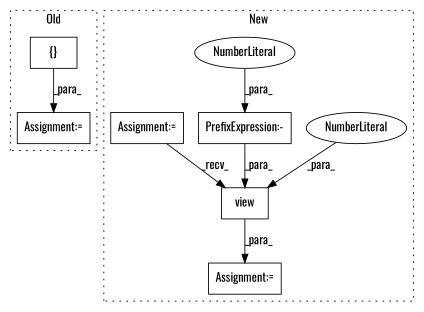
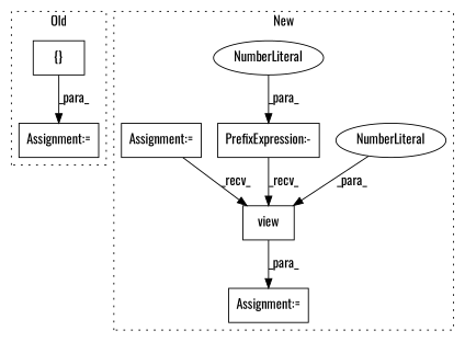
  digraph {
    fontname=Oswald
    node [a=7 l=1 shape=box fontname=Oswald]
    edge [fontname=Oswald]
    n1 [a=4 l=2 label="{}" s=505]
    n2 [label="Assignment:=" s=476]
    n3 [a=32 l="5,1" label=view s="657,666"]
    n4 [a=34 label=NumberLiteral s=662 shape=ellipse]
    n5 [label="Assignment:=" s=625]
    n6 [a=38 label="PrefixExpression:-" s=664]
    n7 [a=34 label=NumberLiteral s=665 shape=ellipse]
    n8 [label="Assignment:=" s=547]
    subgraph cluster_1 {
      label=Old
      style=dotted
      n1
      n2
    }
    subgraph cluster_2 {
      label=New
      style=dotted
      n3
      n4
      n5
      n6
      n7
      n8
    }
    n1 -> n2 [label=_para_]
    n3 -> n5 [label=_para_]
    n4 -> n3 [label=_para_]
-   n6 -> n3 [label=_para_]
+   n6 -> n3 [label=_recv_]
    n7 -> n6 [label=_para_]
    n8 -> n3 [label=_recv_]
  }
